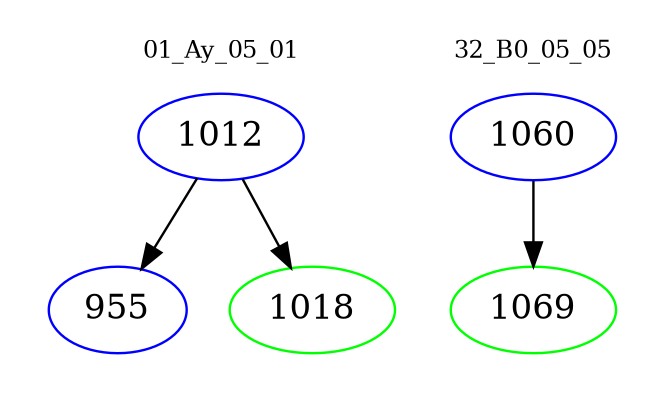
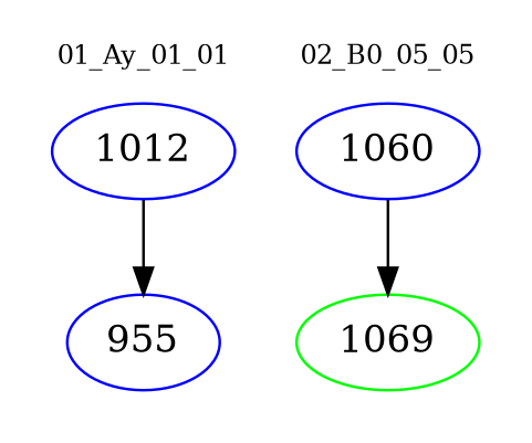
  digraph {
    node [color=blue]
    edge [color=black]
    n1 [label=1012]
    n2 [label=955]
-   n3 [color=green label=1018]
    n4 [label=1060]
    n5 [color=green label=1069]
    subgraph cluster_1 {
      color=white
      fontsize=10
-     label="01_Ay_05_01"
+     label="01_Ay_01_01"
      n1
      n2
-     n3
    }
    subgraph cluster_2 {
      color=white
      fontsize=10
-     label="32_B0_05_05"
+     label="02_B0_05_05"
      n4
      n5
    }
    n1 -> n2
-   n1 -> n3
    n4 -> n5
  }
